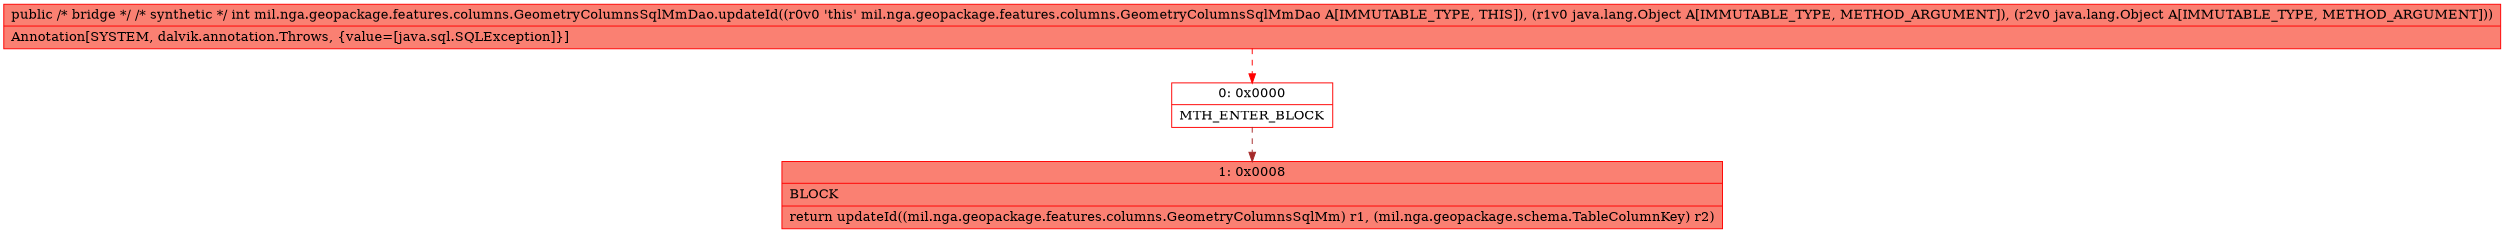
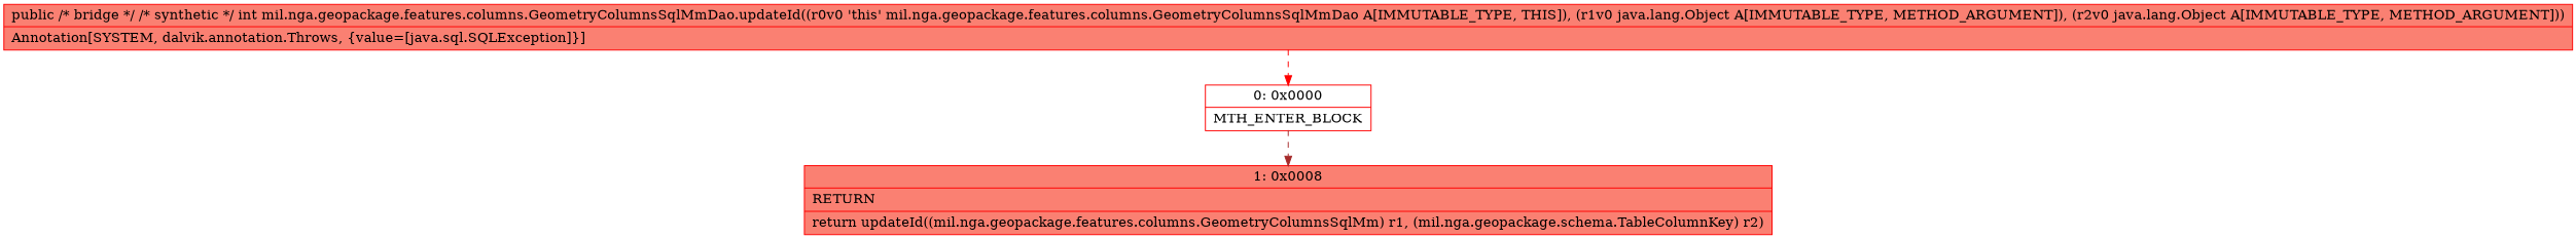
  digraph {
    node [shape=record style=filled fillcolor=salmon color=red]
    edge [style=dashed]
    n1 [label="{0\:\ 0x0000|MTH_ENTER_BLOCK\l}" fillcolor=white]
-   n2 [label="{1\:\ 0x0008|BLOCK\l|return updateId((mil.nga.geopackage.features.columns.GeometryColumnsSqlMm) r1, (mil.nga.geopackage.schema.TableColumnKey) r2)\l}"]
+   n2 [label="{1\:\ 0x0008|RETURN\l|return updateId((mil.nga.geopackage.features.columns.GeometryColumnsSqlMm) r1, (mil.nga.geopackage.schema.TableColumnKey) r2)\l}"]
    n3 [label="{public \/* bridge *\/ \/* synthetic *\/ int mil.nga.geopackage.features.columns.GeometryColumnsSqlMmDao.updateId((r0v0 'this' mil.nga.geopackage.features.columns.GeometryColumnsSqlMmDao A[IMMUTABLE_TYPE, THIS]), (r1v0 java.lang.Object A[IMMUTABLE_TYPE, METHOD_ARGUMENT]), (r2v0 java.lang.Object A[IMMUTABLE_TYPE, METHOD_ARGUMENT]))  | Annotation[SYSTEM, dalvik.annotation.Throws, \{value=[java.sql.SQLException]\}]\l}"]
    n1 -> n2 [color=brown]
    n3 -> n1 [color=red]
  }
